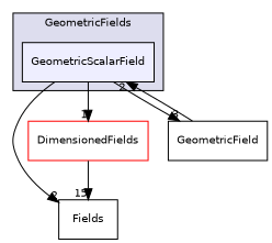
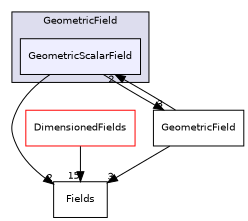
  digraph {
    compound=true
    node [fontname=Helvetica fontsize=10 shape=box]
    edge [headlabel=2 labeldistance=1.5 labelfontname=Helvetica labelfontsize=10]
    n1 [fillcolor="#eeeeff" label=GeometricScalarField pencolor=black style=filled]
    n2 [color=black label=Fields]
    n3 [color=red label=DimensionedFields]
    n4 [label=GeometricField]
    subgraph cluster_1 {
      bgcolor="#ddddee"
      fontname=Helvetica
      fontsize=10
-     label=GeometricFields
+     label=GeometricField
      pencolor=black
      n1
    }
    n1 -> n2
-   n1 -> n3 [headlabel=1]
    n1 -> n4 [headlabel=3]
    n3 -> n2 [headlabel=15]
    n4 -> n1
+   n4 -> n2 [headlabel=3]
  }
